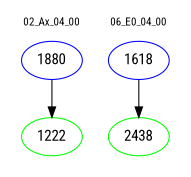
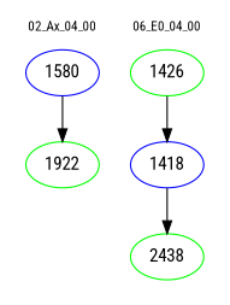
  digraph {
    fontname="Roboto Condensed"
    node [color=green fontname="Roboto Condensed"]
    edge [color=black fontname="Roboto Condensed"]
-   n1 [color=blue label=1880]
-   n2 [label=1222]
-   n4 [color=blue label=1618]
+   n1 [color=blue label=1580]
+   n2 [label=1922]
+   n3 [label=1426]
+   n4 [color=blue label=1418]
    n5 [label=2438]
    subgraph cluster_1 {
      color=white
      fontsize=10
      label="02_Ax_04_00"
      n1
      n2
    }
    subgraph cluster_2 {
      color=white
      fontsize=10
      label="06_E0_04_00"
+     n3
      n4
      n5
    }
    n1 -> n2
+   n3 -> n4
    n4 -> n5
  }
